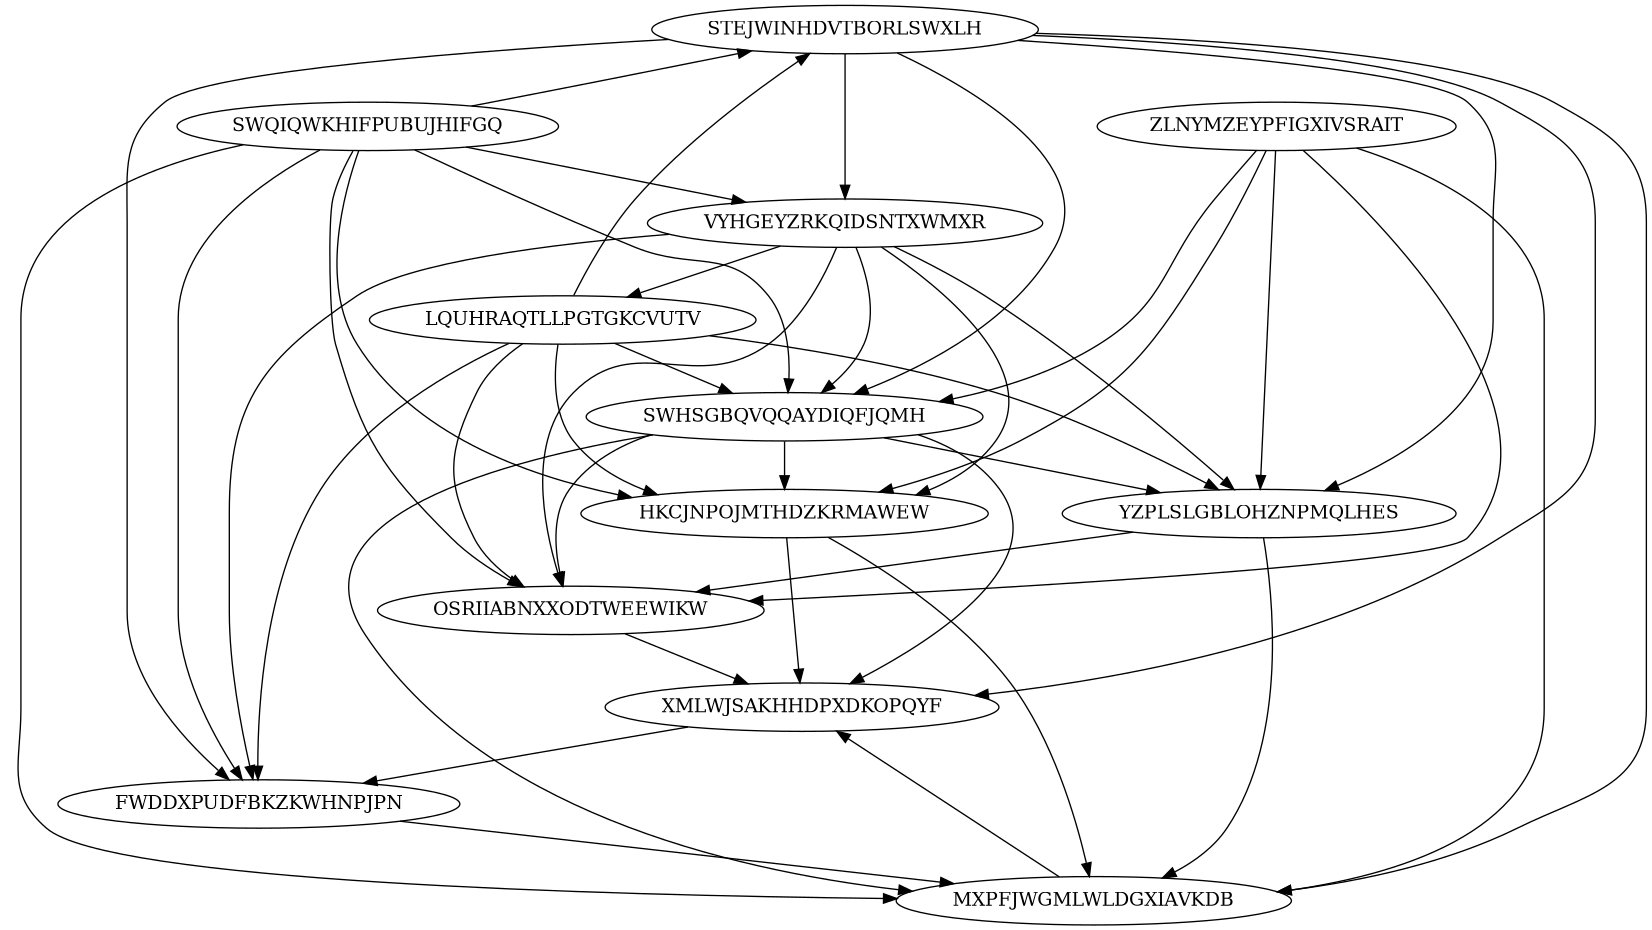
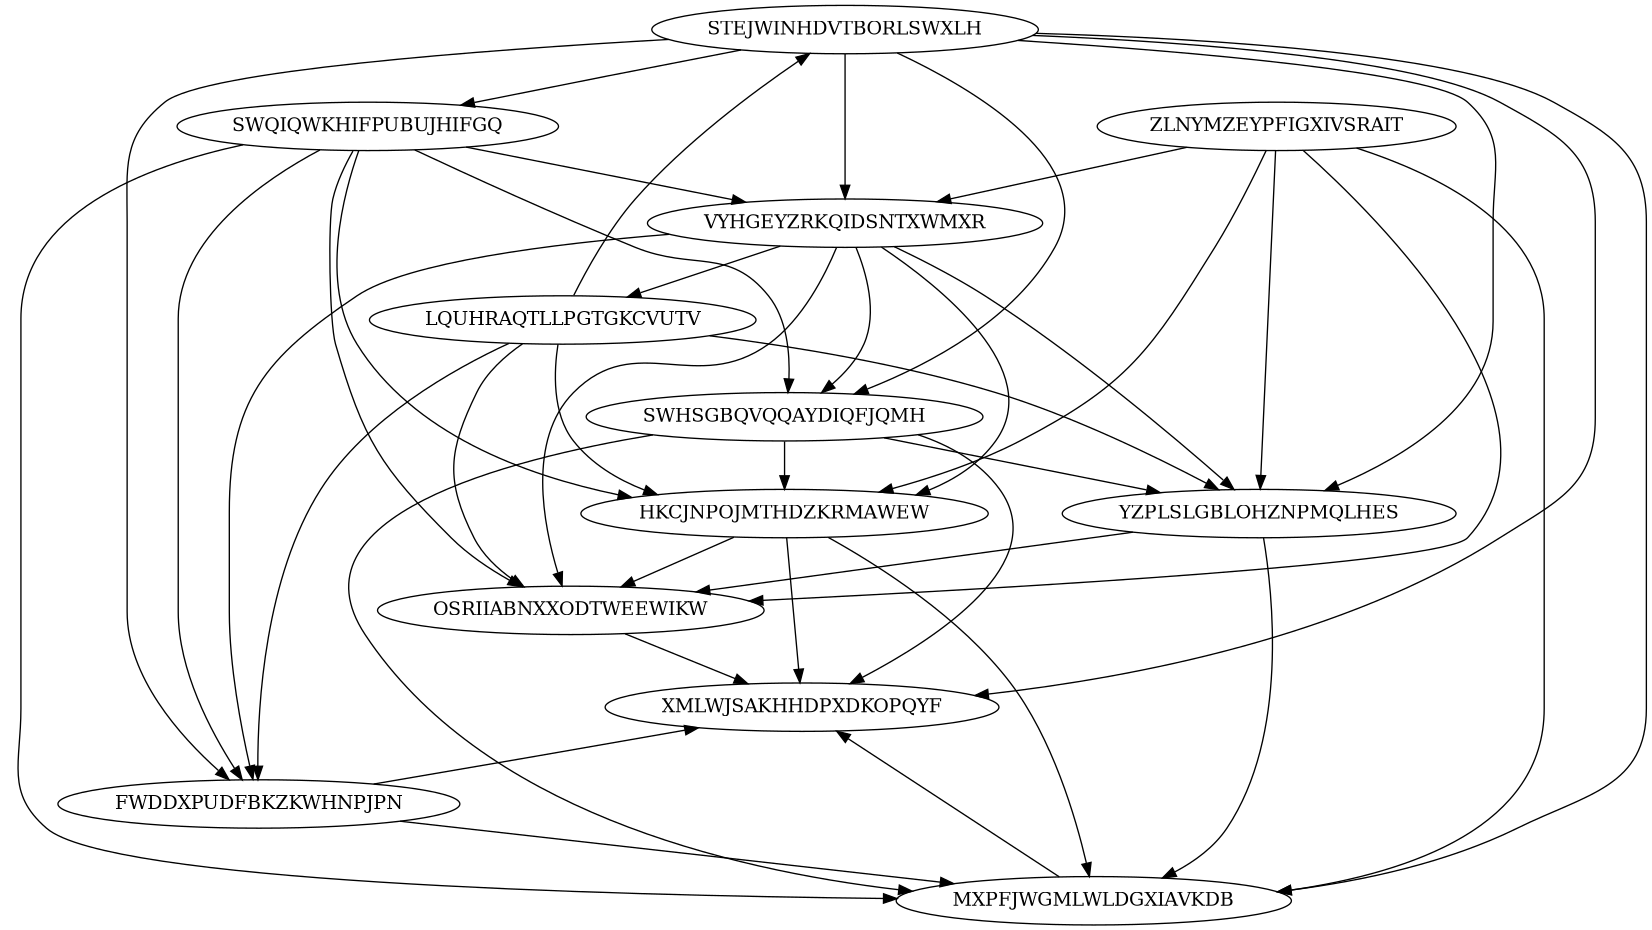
  digraph {
    node [Processor=1 Start=0 Weight=11]
    edge [Weight=12]
    STEJWINHDVTBORLSWXLH [Start=22 Weight=19]
    SWQIQWKHIFPUBUJHIFGQ
    VYHGEYZRKQIDSNTXWMXR [Start=41 Weight=13]
    SWHSGBQVQQAYDIQFJQMH [Start=54 Weight=14]
    HKCJNPOJMTHDZKRMAWEW [Start=68 Weight=20]
    FWDDXPUDFBKZKWHNPJPN [Processor=2 Start=70 Weight=15]
    MXPFJWGMLWLDGXIAVKDB [Start=108 Weight=16]
    OSRIIABNXXODTWEEWIKW [Start=124 Weight=19]
    YZPLSLGBLOHZNPMQLHES [Start=88 Weight=20]
    XMLWJSAKHHDPXDKOPQYF [Start=143]
    LQUHRAQTLLPGTGKCVUTV [Start=11]
    ZLNYMZEYPFIGXIVSRAIT [Processor=2 Weight=15]
    STEJWINHDVTBORLSWXLH -> VYHGEYZRKQIDSNTXWMXR [Weight=20]
    STEJWINHDVTBORLSWXLH -> SWHSGBQVQQAYDIQFJQMH [Weight=14]
    STEJWINHDVTBORLSWXLH -> FWDDXPUDFBKZKWHNPJPN [Weight=15]
    STEJWINHDVTBORLSWXLH -> MXPFJWGMLWLDGXIAVKDB [Weight=13]
    STEJWINHDVTBORLSWXLH -> YZPLSLGBLOHZNPMQLHES [Weight=15]
    STEJWINHDVTBORLSWXLH -> XMLWJSAKHHDPXDKOPQYF [Weight=14]
-   SWQIQWKHIFPUBUJHIFGQ -> STEJWINHDVTBORLSWXLH [Weight=18]
+   STEJWINHDVTBORLSWXLH -> SWQIQWKHIFPUBUJHIFGQ [Weight=18]
    SWQIQWKHIFPUBUJHIFGQ -> VYHGEYZRKQIDSNTXWMXR
    SWQIQWKHIFPUBUJHIFGQ -> SWHSGBQVQQAYDIQFJQMH [Weight=11]
    SWQIQWKHIFPUBUJHIFGQ -> HKCJNPOJMTHDZKRMAWEW [Weight=10]
    SWQIQWKHIFPUBUJHIFGQ -> FWDDXPUDFBKZKWHNPJPN [Weight=13]
    SWQIQWKHIFPUBUJHIFGQ -> MXPFJWGMLWLDGXIAVKDB [Weight=10]
    SWQIQWKHIFPUBUJHIFGQ -> OSRIIABNXXODTWEEWIKW [Weight=13]
    VYHGEYZRKQIDSNTXWMXR -> SWHSGBQVQQAYDIQFJQMH
    VYHGEYZRKQIDSNTXWMXR -> HKCJNPOJMTHDZKRMAWEW [Weight=15]
    VYHGEYZRKQIDSNTXWMXR -> FWDDXPUDFBKZKWHNPJPN [Weight=16]
    VYHGEYZRKQIDSNTXWMXR -> OSRIIABNXXODTWEEWIKW [Weight=10]
    VYHGEYZRKQIDSNTXWMXR -> YZPLSLGBLOHZNPMQLHES [Weight=14]
    VYHGEYZRKQIDSNTXWMXR -> LQUHRAQTLLPGTGKCVUTV [Weight=19]
    SWHSGBQVQQAYDIQFJQMH -> HKCJNPOJMTHDZKRMAWEW [Weight=10]
    SWHSGBQVQQAYDIQFJQMH -> MXPFJWGMLWLDGXIAVKDB
    SWHSGBQVQQAYDIQFJQMH -> YZPLSLGBLOHZNPMQLHES [Weight=13]
    SWHSGBQVQQAYDIQFJQMH -> XMLWJSAKHHDPXDKOPQYF
    HKCJNPOJMTHDZKRMAWEW -> MXPFJWGMLWLDGXIAVKDB [Weight=19]
-   SWHSGBQVQQAYDIQFJQMH -> OSRIIABNXXODTWEEWIKW [Weight=15]
+   HKCJNPOJMTHDZKRMAWEW -> OSRIIABNXXODTWEEWIKW [Weight=15]
    HKCJNPOJMTHDZKRMAWEW -> XMLWJSAKHHDPXDKOPQYF [Weight=17]
    FWDDXPUDFBKZKWHNPJPN -> MXPFJWGMLWLDGXIAVKDB [Weight=20]
-   XMLWJSAKHHDPXDKOPQYF -> FWDDXPUDFBKZKWHNPJPN [Weight=13]
+   FWDDXPUDFBKZKWHNPJPN -> XMLWJSAKHHDPXDKOPQYF [Weight=13]
    MXPFJWGMLWLDGXIAVKDB -> XMLWJSAKHHDPXDKOPQYF [Weight=16]
    OSRIIABNXXODTWEEWIKW -> XMLWJSAKHHDPXDKOPQYF [Weight=18]
    YZPLSLGBLOHZNPMQLHES -> MXPFJWGMLWLDGXIAVKDB [Weight=14]
    YZPLSLGBLOHZNPMQLHES -> OSRIIABNXXODTWEEWIKW [Weight=18]
    LQUHRAQTLLPGTGKCVUTV -> STEJWINHDVTBORLSWXLH [Weight=19]
-   LQUHRAQTLLPGTGKCVUTV -> SWHSGBQVQQAYDIQFJQMH [Weight=20]
    LQUHRAQTLLPGTGKCVUTV -> HKCJNPOJMTHDZKRMAWEW [Weight=17]
    LQUHRAQTLLPGTGKCVUTV -> FWDDXPUDFBKZKWHNPJPN [Weight=10]
    LQUHRAQTLLPGTGKCVUTV -> OSRIIABNXXODTWEEWIKW
    LQUHRAQTLLPGTGKCVUTV -> YZPLSLGBLOHZNPMQLHES [Weight=16]
-   ZLNYMZEYPFIGXIVSRAIT -> SWHSGBQVQQAYDIQFJQMH [Weight=19]
+   ZLNYMZEYPFIGXIVSRAIT -> VYHGEYZRKQIDSNTXWMXR [Weight=19]
    ZLNYMZEYPFIGXIVSRAIT -> HKCJNPOJMTHDZKRMAWEW
    ZLNYMZEYPFIGXIVSRAIT -> MXPFJWGMLWLDGXIAVKDB [Weight=11]
    ZLNYMZEYPFIGXIVSRAIT -> OSRIIABNXXODTWEEWIKW [Weight=15]
    ZLNYMZEYPFIGXIVSRAIT -> YZPLSLGBLOHZNPMQLHES [Weight=19]
  }
